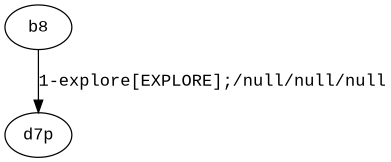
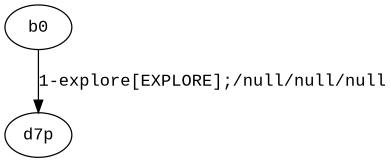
  digraph {
    fontname="Liberation Mono"
    node [fontname="Liberation Mono"]
-   b0 [label=b8]
+   b0
    d7p
    b0 -> d7p [label="1-explore[EXPLORE];/null/null/null" fontname="Liberation Mono"]
  }
